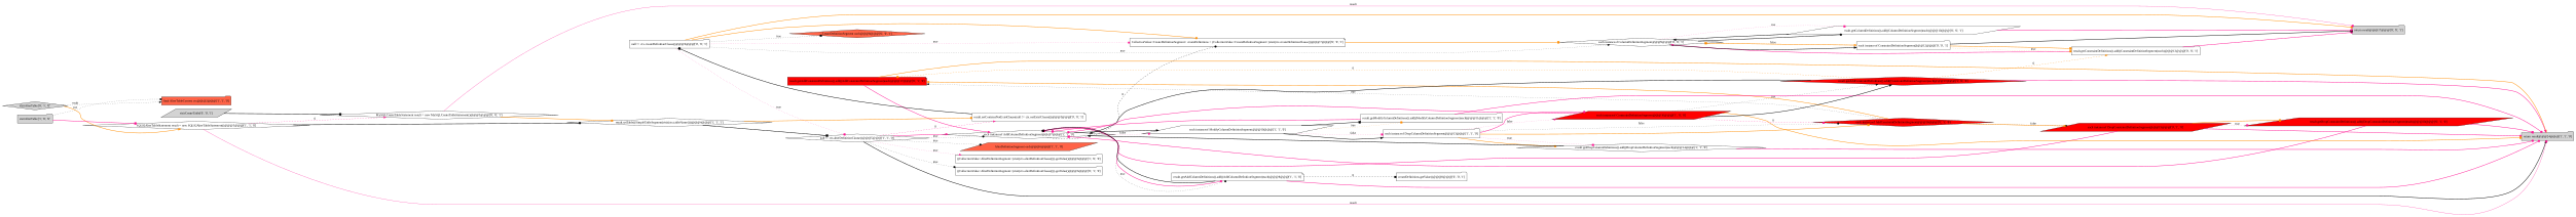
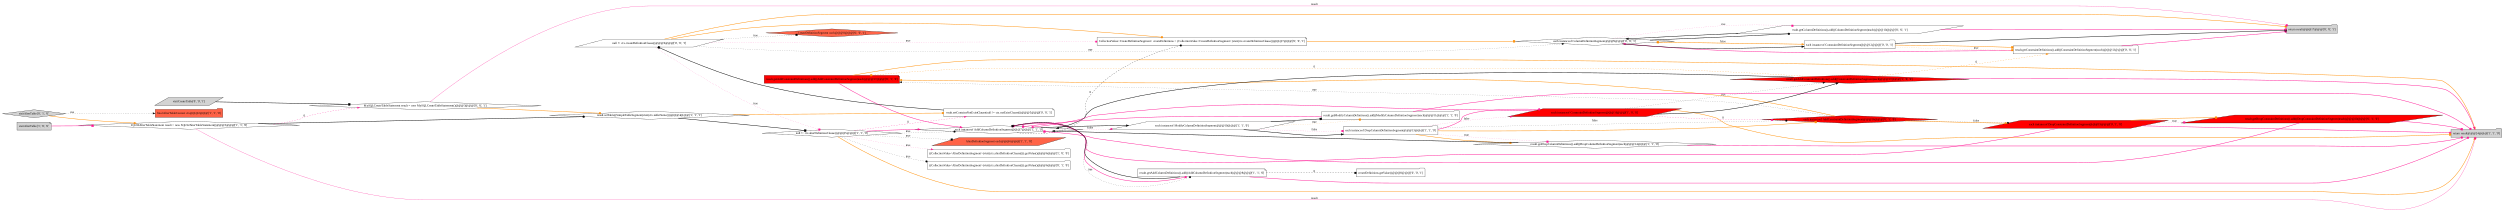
  digraph {
    fontname="Liberation Serif"
    rankdir=LR
    node [fillcolor=white fontname="Liberation Serif" shape=folder style=filled]
    edge [arrowhead=box color=deeppink fontname="Liberation Serif" style=bold]
    n1 [fillcolor=lightgray label="return result@@@24@@@['1', '1', '0']"]
    n2 [fillcolor=red label="each instanceof AddConstraintDefinitionSegment@@@16@@@['0', '1', '0']" shape=diamond]
    n3 [fillcolor=red label="result.getAddConstraintDefinitions().add((AddConstraintDefinitionSegment)each)@@@17@@@['0', '1', '0']" shape=note]
    n4 [fillcolor=red label="each instanceof DropConstraintDefinitionSegment@@@19@@@['0', '1', '0']" shape=parallelogram]
    n5 [label="each instanceof AddColumnDefinitionSegment@@@7@@@['1', '1', '0']" shape=diamond]
    n6 [fillcolor=red label="result.getDropConstraintDefinitions().add((DropConstraintDefinitionSegment)each)@@@20@@@['0', '1', '0']" shape=parallelogram]
    n7 [label="result.getAddColumnDefinitions().add((AddColumnDefinitionSegment)each)@@@8@@@['1', '1', '0']" shape=note]
    n8 [label="CollectionValue<CreateDefinitionSegment> createDefinitions = (CollectionValue<CreateDefinitionSegment>)visit(ctx.createDefinitionClause())@@@7@@@['0', '0', '1']" shape=note]
    n9 [label="each instanceof ModifyColumnDefinitionSegment@@@10@@@['1', '1', '0']" shape=parallelogram]
    n10 [fillcolor=red label="result.getAddConstraintDefinitions().add((ConstraintDefinitionSegment)each)@@@17@@@['1', '0', '0']" shape=diamond]
    n11 [label="result.getConstraintDefinitions().add((ConstraintDefinitionSegment)each)@@@13@@@['0', '0', '1']"]
    n12 [label="each instanceof ColumnDefinitionSegment@@@9@@@['0', '0', '1']" shape=diamond]
    n13 [fillcolor=lightgray label="return result@@@17@@@['0', '0', '1']"]
    n14 [fillcolor=tomato label="AlterDefinitionSegment each@@@6@@@['1', '1', '0']" shape=parallelogram]
    n15 [label="createDefinitions.getValue()@@@8@@@['0', '0', '1']"]
    n16 [label="each instanceof DropColumnDefinitionSegment@@@13@@@['1', '1', '0']"]
    n17 [label="result.getModifyColumnDefinitions().add((ModifyColumnDefinitionSegment)each)@@@11@@@['1', '1', '0']"]
    n18 [fillcolor=tomato label="CreateDefinitionSegment each@@@8@@@['0', '0', '1']" shape=diamond]
    n19 [label="each instanceof ConstraintDefinitionSegment@@@12@@@['0', '0', '1']"]
    n20 [label="result.getColumnDefinitions().add((ColumnDefinitionSegment)each)@@@10@@@['0', '0', '1']" shape=parallelogram]
    n21 [label="result.setTable((SimpleTableSegment)visit(ctx.tableName()))@@@4@@@['1', '1', '1']" shape=diamond]
    n22 [label="null != ctx.alterDefinitionClause()@@@5@@@['1', '1', '0']" shape=diamond]
    n23 [label="result.setContainsNotExistClause(null != ctx.notExistClause())@@@5@@@['0', '0', '1']" shape=note]
    n24 [label="((CollectionValue<AlterDefinitionSegment>)visit(ctx.alterDefinitionClause())).getValue()@@@6@@@['1', '0', '0']"]
    n25 [label="((CollectionValue<AlterDefinitionSegment>)visit(ctx.alterDefinitionClause())).getValue()@@@6@@@['0', '1', '0']"]
-   n26 [label="null != ctx.createDefinitionClause()@@@6@@@['0', '0', '1']"]
+   n26 [label="null != ctx.createDefinitionClause()@@@6@@@['0', '0', '1']" shape=parallelogram]
    n27 [label="MySQLCreateTableStatement result = new MySQLCreateTableStatement()@@@3@@@['0', '0', '1']" shape=diamond]
    n28 [fillcolor=lightgray label="visitAlterTable['0', '1', '0']" shape=diamond]
    n29 [fillcolor=tomato label="final AlterTableContext ctx@@@2@@@['1', '1', '0']"]
    n30 [label="SQL92AlterTableStatement result = new SQL92AlterTableStatement()@@@3@@@['1', '1', '0']" shape=diamond]
    n31 [fillcolor=lightgray label="visitCreateTable['0', '0', '1']" shape=parallelogram]
    n32 [label="result.getDropColumnDefinitions().add((DropColumnDefinitionSegment)each)@@@14@@@['1', '1', '0']" shape=diamond]
    n33 [fillcolor=red label="each instanceof ConstraintDefinitionSegment@@@16@@@['1', '0', '0']" shape=parallelogram]
-   n34 [fillcolor=lightgray label="visitAlterTable['1', '0', '0']"]
+   n34 [fillcolor=lightgray label="visitAlterTable['1', '0', '0']" shape=note]
    n2 -> n3 [arrowhead=normal color=black label=true style=dotted]
    n2 -> n3 [arrowhead=normal color=darkorange]
    n2 -> n4 [arrowhead=dot color=black label=false style=dotted]
    n2 -> n4 [arrowhead=normal color=darkorange]
    n3 -> n1 [arrowhead=normal color=darkorange]
    n3 -> n5 [arrowhead=normal]
    n4 -> n1 [arrowhead=dot]
    n4 -> n5
    n4 -> n6 [color=darkorange]
    n4 -> n6 [label=true style=dotted]
    n5 -> n7 [arrowhead=dot]
    n5 -> n7 [arrowhead=dot color=black label=true style=dotted]
    n5 -> n8 [arrowhead=dot color=black label=0 style=dashed]
    n5 -> n9 [arrowhead=dot label=false style=dotted]
    n5 -> n9 [arrowhead=normal color=black]
    n6 -> n1
    n6 -> n5
    n7 -> n1 [arrowhead=dot]
    n7 -> n5 [color=black]
    n7 -> n15 [color=black label=0 style=dashed]
    n8 -> n12 [color=darkorange]
    n9 -> n16 [arrowhead=normal color=black]
    n9 -> n16 [label=false style=dotted]
    n9 -> n17 [color=black]
    n9 -> n17 [color=darkorange label=true style=dotted]
    n10 -> n1 [arrowhead=normal]
    n10 -> n3 [color=darkorange label=0 style=dashed]
    n10 -> n5 [arrowhead=normal color=black]
    n10 -> n11 [arrowhead=normal color=darkorange label=0 style=dashed]
    n11 -> n12 [arrowhead=normal]
    n11 -> n13 [arrowhead=dot]
    n12 -> n19 [arrowhead=normal color=black]
    n12 -> n19 [arrowhead=normal color=darkorange label=false style=dotted]
    n12 -> n20 [label=true style=dotted]
    n12 -> n20 [arrowhead=dot color=black]
    n16 -> n2 [arrowhead=dot color=black label=false style=dotted]
    n16 -> n2 [color=darkorange]
    n16 -> n32 [arrowhead=dot color=darkorange]
    n16 -> n32 [label=true style=dotted]
    n16 -> n33 [arrowhead=normal label=false style=dotted]
    n16 -> n33 [arrowhead=dot]
    n17 -> n1 [arrowhead=dot]
    n17 -> n5
    n19 -> n11 [color=darkorange label=true style=dotted]
    n19 -> n11 [color=darkorange]
    n19 -> n12 [color=darkorange]
    n19 -> n13 [color=black]
    n20 -> n12 [arrowhead=normal color=black]
    n20 -> n13 [arrowhead=dot]
    n21 -> n22 [color=black]
    n21 -> n23 [arrowhead=dot color=darkorange]
-   n22 -> n1 [arrowhead=normal color=black]
+   n22 -> n1 [arrowhead=normal color=darkorange]
    n22 -> n5 [arrowhead=dot color=black label=true style=dotted]
    n22 -> n5 [arrowhead=normal]
-   n22 -> n14 [arrowhead=dot color=black label=true style=dotted]
+   n22 -> n14 [color=black label=true style=dotted]
    n22 -> n23 [arrowhead=normal label=0 style=dashed]
    n22 -> n24 [arrowhead=normal label=true style=dotted]
    n22 -> n25 [arrowhead=dot color=black label=true style=dotted]
    n23 -> n26 [color=black]
    n26 -> n8 [arrowhead=dot color=darkorange]
    n26 -> n8 [arrowhead=dot label=true style=dotted]
    n26 -> n12 [arrowhead=normal color=black label=true style=dotted]
    n26 -> n13 [arrowhead=dot color=darkorange]
    n26 -> n18 [color=black label=true style=dotted]
    n26 -> n22 [label=true style=dotted]
    n27 -> n13 [label=result style=solid]
    n27 -> n21 [arrowhead=dot color=darkorange]
-   n28 -> n29 [arrowhead=normal color=black label=result style=dotted]
+   n28 -> n29 [arrowhead=normal color=black label=true style=dotted]
    n28 -> n30 [arrowhead=normal color=darkorange]
    n30 -> n1 [label=result style=solid]
    n30 -> n21 [arrowhead=dot color=black]
    n30 -> n27 [arrowhead=normal label=0 style=dashed]
    n31 -> n27 [color=black]
    n32 -> n1 [arrowhead=dot]
    n32 -> n5 [arrowhead=normal color=black]
    n33 -> n1 [color=darkorange]
    n33 -> n2 [label=0 style=dashed]
    n33 -> n5 [arrowhead=dot]
    n33 -> n10 [arrowhead=normal color=black]
    n33 -> n10 [arrowhead=normal color=black label=true style=dotted]
-   n34 -> n29 [arrowhead=dot color=black label=true style=dotted]
    n34 -> n30
  }
